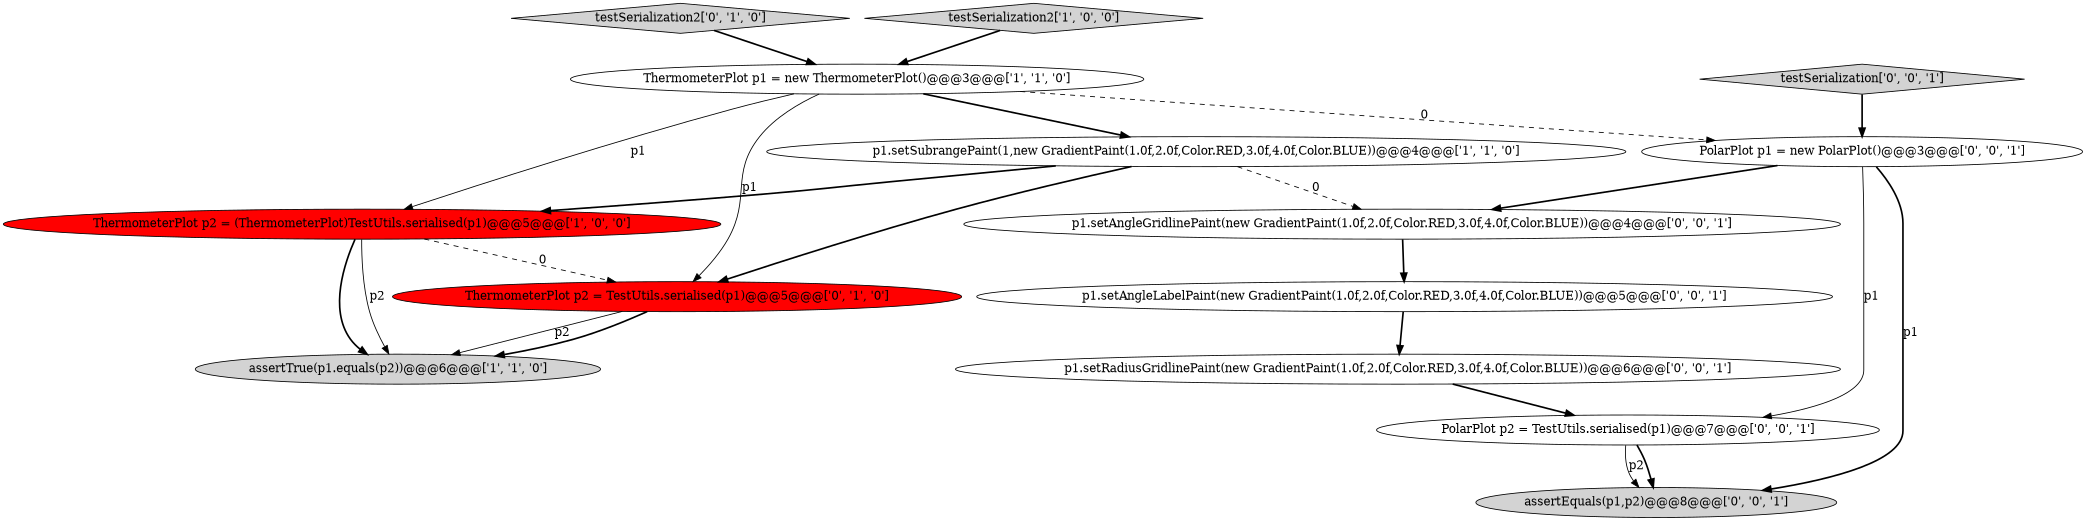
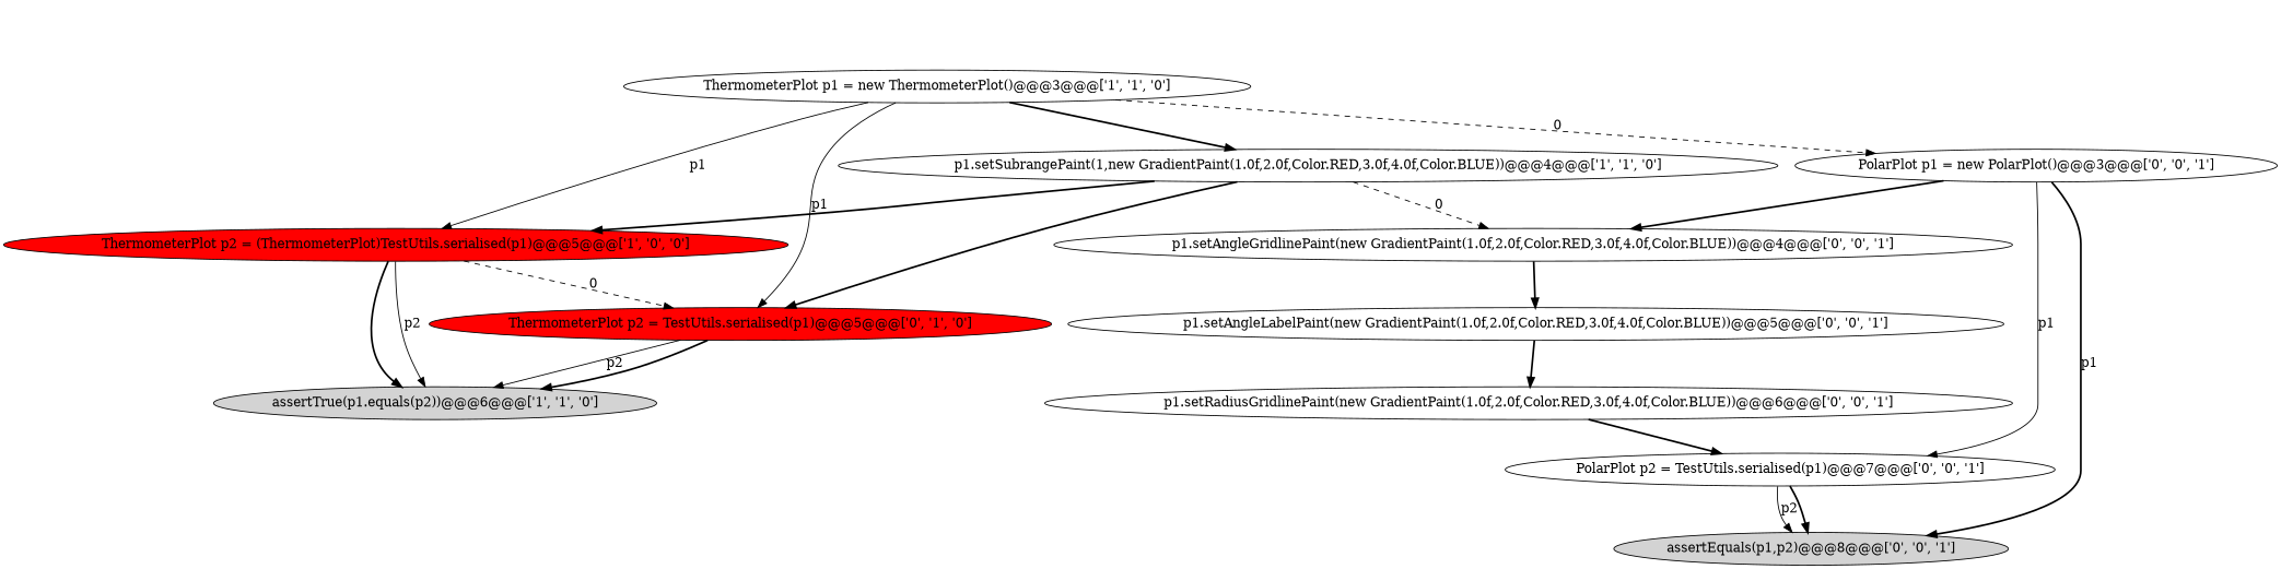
  digraph {
    node [fillcolor=white shape=ellipse style=filled]
    edge [style=bold]
    n1 [fillcolor=lightgray label="assertEquals(p1,p2)@@@8@@@['0', '0', '1']"]
-   n2 [fillcolor=lightgray label="testSerialization2['0', '1', '0']" shape=diamond]
    n3 [label="ThermometerPlot p1 = new ThermometerPlot()@@@3@@@['1', '1', '0']"]
    n4 [label="PolarPlot p1 = new PolarPlot()@@@3@@@['0', '0', '1']"]
    n5 [fillcolor=red label="ThermometerPlot p2 = (ThermometerPlot)TestUtils.serialised(p1)@@@5@@@['1', '0', '0']"]
    n6 [fillcolor=red label="ThermometerPlot p2 = TestUtils.serialised(p1)@@@5@@@['0', '1', '0']"]
    n7 [label="p1.setSubrangePaint(1,new GradientPaint(1.0f,2.0f,Color.RED,3.0f,4.0f,Color.BLUE))@@@4@@@['1', '1', '0']"]
-   n8 [fillcolor=lightgray label="testSerialization2['1', '0', '0']" shape=diamond]
    n9 [fillcolor=lightgray label="assertTrue(p1.equals(p2))@@@6@@@['1', '1', '0']"]
    n10 [label="p1.setAngleGridlinePaint(new GradientPaint(1.0f,2.0f,Color.RED,3.0f,4.0f,Color.BLUE))@@@4@@@['0', '0', '1']"]
    n11 [label="PolarPlot p2 = TestUtils.serialised(p1)@@@7@@@['0', '0', '1']"]
    n12 [label="p1.setAngleLabelPaint(new GradientPaint(1.0f,2.0f,Color.RED,3.0f,4.0f,Color.BLUE))@@@5@@@['0', '0', '1']"]
    n13 [label="p1.setRadiusGridlinePaint(new GradientPaint(1.0f,2.0f,Color.RED,3.0f,4.0f,Color.BLUE))@@@6@@@['0', '0', '1']"]
-   n14 [fillcolor=lightgray label="testSerialization['0', '0', '1']" shape=diamond]
-   n2 -> n3
    n3 -> n4 [label=0 style=dashed]
    n3 -> n5 [label=p1 style=solid]
    n3 -> n6 [label=p1 style=solid]
    n3 -> n7
    n4 -> n1 [label=p1]
    n4 -> n10
    n4 -> n11 [label=p1 style=solid]
    n5 -> n6 [label=0 style=dashed]
    n5 -> n9
    n5 -> n9 [label=p2 style=solid]
    n6 -> n9 [label=p2 style=solid]
    n6 -> n9
    n7 -> n5
    n7 -> n6
    n7 -> n10 [label=0 style=dashed]
-   n8 -> n3
    n10 -> n12
    n11 -> n1 [label=p2 style=solid]
    n11 -> n1
    n12 -> n13
    n13 -> n11
-   n14 -> n4
  }
